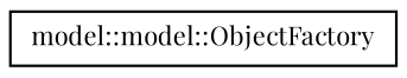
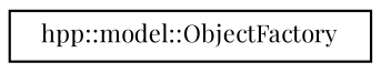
  digraph {
    rankdir=LR
    fontname="Playfair Display"
-   n1 [color=black fillcolor=white fontname="Playfair Display" fontsize=10 height=0.2 label="model::model::ObjectFactory" shape=record style=filled width=0.4]
+   n1 [color=black fillcolor=white fontname="Playfair Display" fontsize=10 height=0.2 label="hpp::model::ObjectFactory" shape=record style=filled width=0.4]
  }
